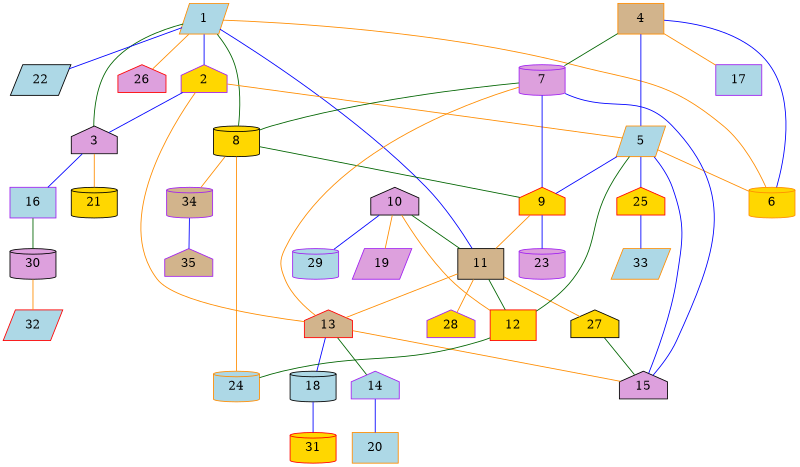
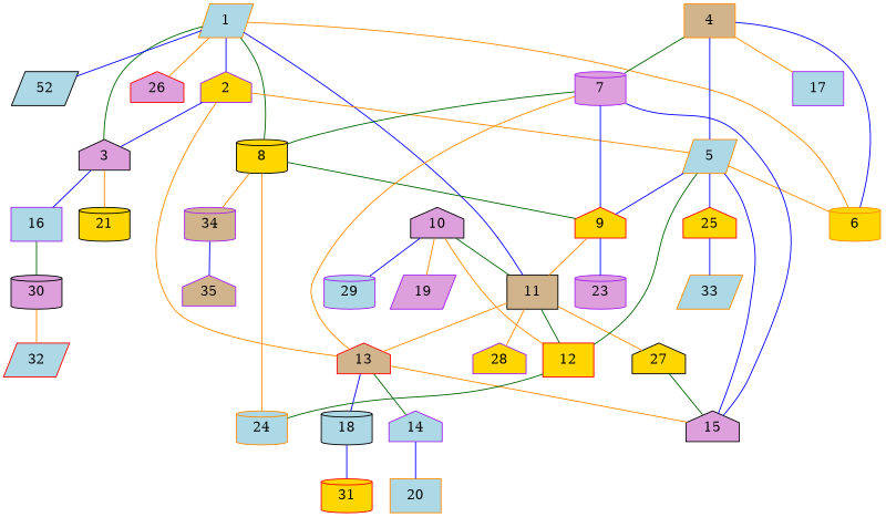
  graph {
    node [color=purple fillcolor=lightblue shape=house style=filled]
    edge [color=blue weight=1.0]
    1 [color=darkorange shape=parallelogram]
    2 [fillcolor=gold]
    3 [color=black fillcolor=plum]
    6 [color=darkorange fillcolor=gold shape=cylinder]
    8 [color=black fillcolor=gold shape=cylinder]
    11 [color=black fillcolor=tan shape=box]
-   22 [color=black shape=parallelogram]
+   22 [color=black shape=parallelogram label=52]
    26 [color=red fillcolor=plum]
    5 [color=darkorange shape=parallelogram]
    13 [color=red fillcolor=tan]
    16 [shape=box]
    21 [color=black fillcolor=gold shape=cylinder]
    9 [color=red fillcolor=gold]
    24 [color=darkorange shape=cylinder]
    34 [fillcolor=tan shape=cylinder]
    12 [color=red fillcolor=gold shape=box]
    27 [color=black fillcolor=gold]
    28 [fillcolor=gold]
    15 [color=black fillcolor=plum]
    25 [color=red fillcolor=gold]
    14
    18 [color=black shape=cylinder]
    30 [color=black fillcolor=plum shape=cylinder]
    4 [color=darkorange fillcolor=tan shape=box]
    7 [fillcolor=plum shape=cylinder]
    17 [shape=box]
    23 [fillcolor=plum shape=cylinder]
    33 [color=darkorange shape=parallelogram]
    35 [fillcolor=tan]
    10 [color=black fillcolor=plum]
    19 [fillcolor=plum shape=parallelogram]
    29 [shape=cylinder]
    20 [color=darkorange shape=box]
    31 [color=red fillcolor=gold shape=cylinder]
    32 [color=red shape=parallelogram]
    1 -- 2
    1 -- 3 [color=darkgreen]
    1 -- 6 [color=darkorange]
    1 -- 8 [color=darkgreen]
    1 -- 11
    1 -- 22
    1 -- 26 [color=darkorange]
    2 -- 3
    2 -- 5 [color=darkorange]
    2 -- 13 [color=darkorange]
    3 -- 16
    3 -- 21 [color=darkorange]
    8 -- 9 [color=darkgreen]
    8 -- 24 [color=darkorange weight=5.0]
    8 -- 34 [color=darkorange]
    11 -- 13 [color=darkorange]
    11 -- 12 [color=darkgreen]
    11 -- 27 [color=darkorange]
    11 -- 28 [color=darkorange weight=2.0]
    5 -- 6 [color=darkorange]
    5 -- 9
    5 -- 12 [color=darkgreen]
    5 -- 15
    5 -- 25
    13 -- 15 [color=darkorange]
    13 -- 14 [color=darkgreen]
    13 -- 18
    16 -- 30 [color=darkgreen]
    9 -- 11 [color=darkorange]
    9 -- 23 [weight=3.0]
    34 -- 35
    12 -- 24 [color=darkgreen]
    27 -- 15 [color=darkgreen]
    25 -- 33
    14 -- 20 [weight=3.0]
    18 -- 31 [weight=2.0]
    30 -- 32 [color=darkorange]
    4 -- 6
    4 -- 5 [weight=2.0]
    4 -- 7 [color=darkgreen]
    4 -- 17 [color=darkorange]
    7 -- 8 [color=darkgreen]
    7 -- 13 [color=darkorange]
    7 -- 9
    7 -- 15
    10 -- 11 [color=darkgreen]
    10 -- 12 [color=darkorange]
    10 -- 19 [color=darkorange]
    10 -- 29
  }
